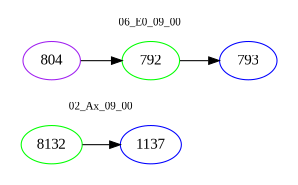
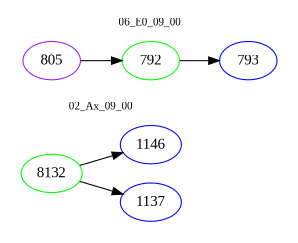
  digraph {
    fontname="Liberation Serif"
    rankdir=LR
    node [color=blue fontname="Liberation Serif"]
    edge [color=black fontname="Liberation Serif"]
    n1 [color=green label=8132]
    n2 [label=1137]
+   n3 [label=1146]
    n4 [color=green label=792]
    n5 [label=793]
-   n6 [color=purple label=804]
+   n6 [color=purple label=805]
    subgraph cluster_1 {
      color=white
      fontsize=10
      label="02_Ax_09_00"
      n1
      n2
+     n3
    }
    subgraph cluster_2 {
      color=white
      fontsize=10
      label="06_E0_09_00"
      n4
      n5
      n6
    }
    n1 -> n2
+   n1 -> n3
    n4 -> n5
    n6 -> n4
  }
